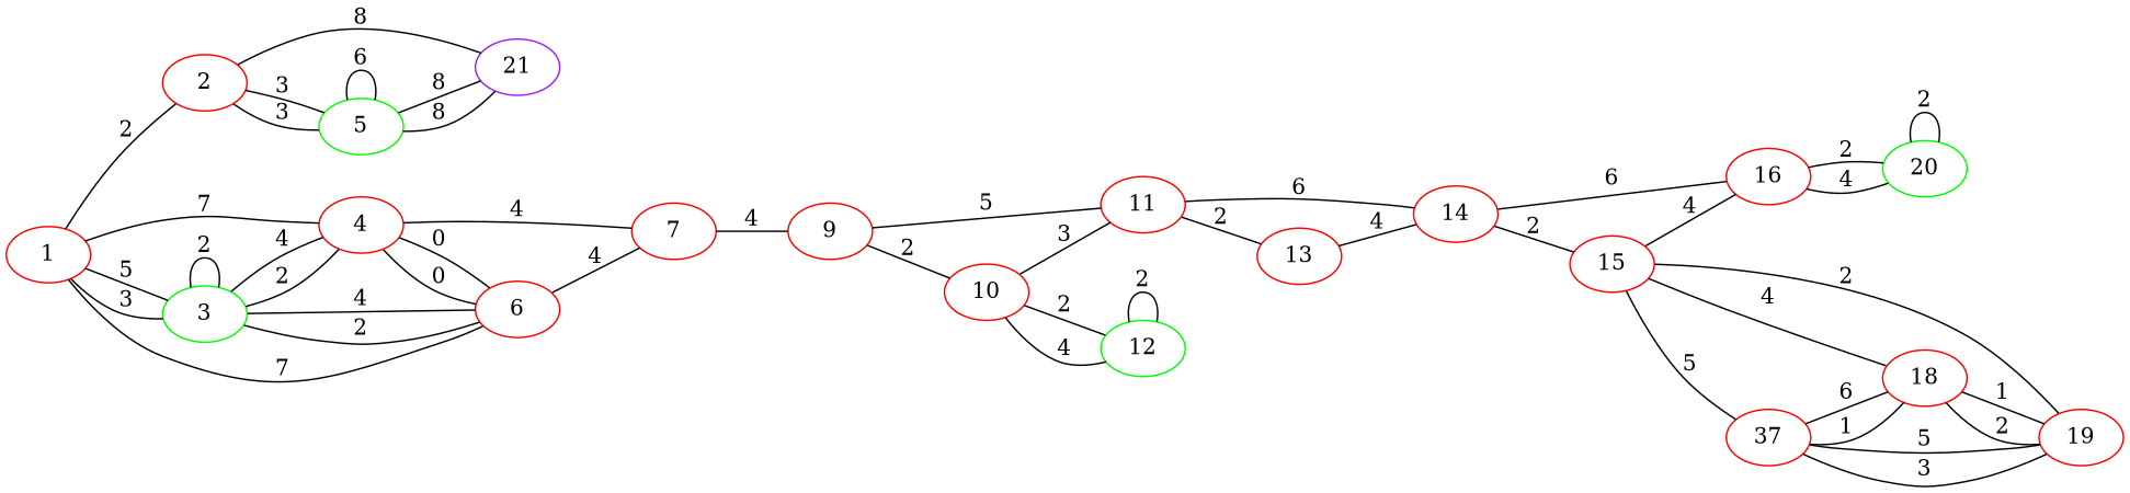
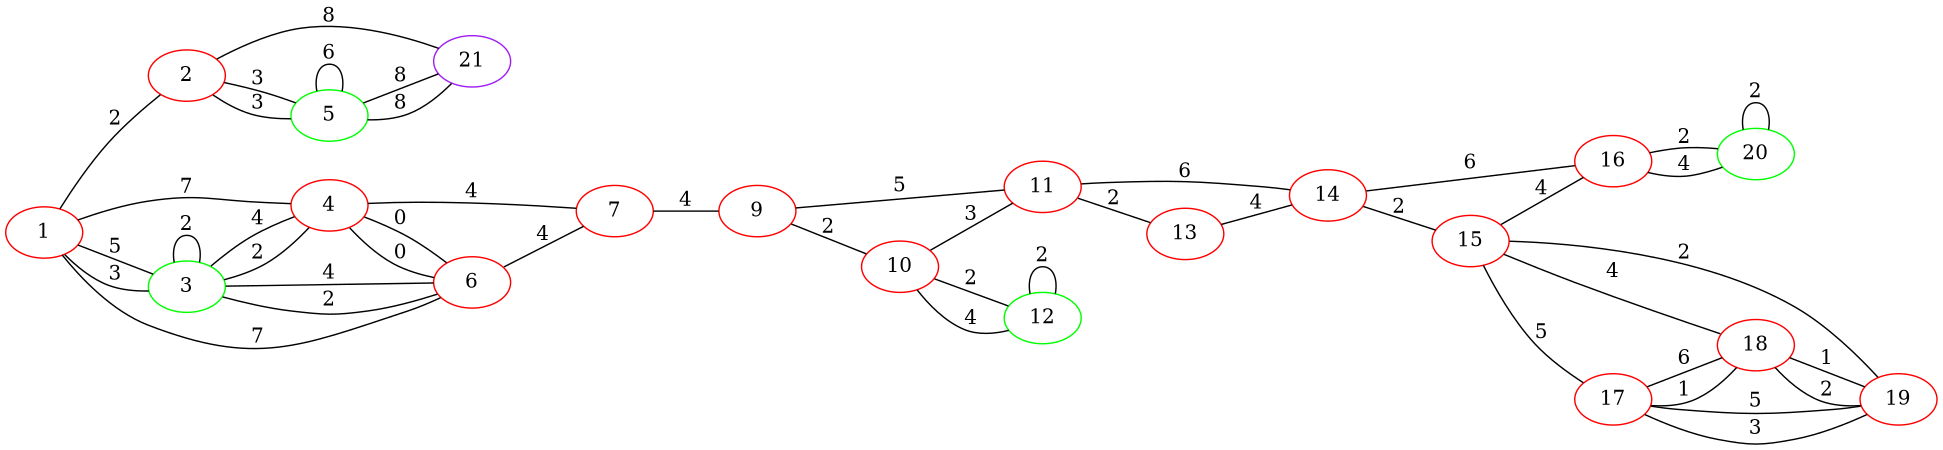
  graph {
    rankdir=LR
    node [color=red weight=1]
    1
    2
    3 [color=green weight=2]
    4
    6
    5 [color=green weight=2]
    21 [color=purple weight=4]
    7
    9
    10
    11
    12 [color=green weight=2]
    13
    14
    15
    16
-   17 [label=37]
+   17
    18
    19
    20 [color=green weight=2]
    1 -- 2 [label=2]
    1 -- 3 [label=3]
    1 -- 3 [label=5]
    1 -- 4 [label=7]
    1 -- 6 [label=7]
    2 -- 5 [label=3]
    2 -- 5 [label=3]
    2 -- 21 [label=8]
    3 -- 3 [label=2]
    3 -- 4 [label=4]
    3 -- 4 [label=2]
    3 -- 6 [label=4]
    3 -- 6 [label=2]
    4 -- 6 [label=0]
    4 -- 6 [label=0]
    4 -- 7 [label=4]
    6 -- 7 [label=4]
    5 -- 5 [label=6]
    5 -- 21 [label=8]
    5 -- 21 [label=8]
    7 -- 9 [label=4]
    9 -- 10 [label=2]
    9 -- 11 [label=5]
    10 -- 11 [label=3]
    10 -- 12 [label=4]
    10 -- 12 [label=2]
    11 -- 13 [label=2]
    11 -- 14 [label=6]
    12 -- 12 [label=2]
    13 -- 14 [label=4]
    14 -- 15 [label=2]
    14 -- 16 [label=6]
    15 -- 16 [label=4]
    15 -- 17 [label=5]
    15 -- 18 [label=4]
    15 -- 19 [label=2]
    16 -- 20 [label=2]
    16 -- 20 [label=4]
    17 -- 18 [label=6]
    17 -- 18 [label=1]
    17 -- 19 [label=5]
    17 -- 19 [label=3]
    18 -- 19 [label=1]
    18 -- 19 [label=2]
    20 -- 20 [label=2]
  }
